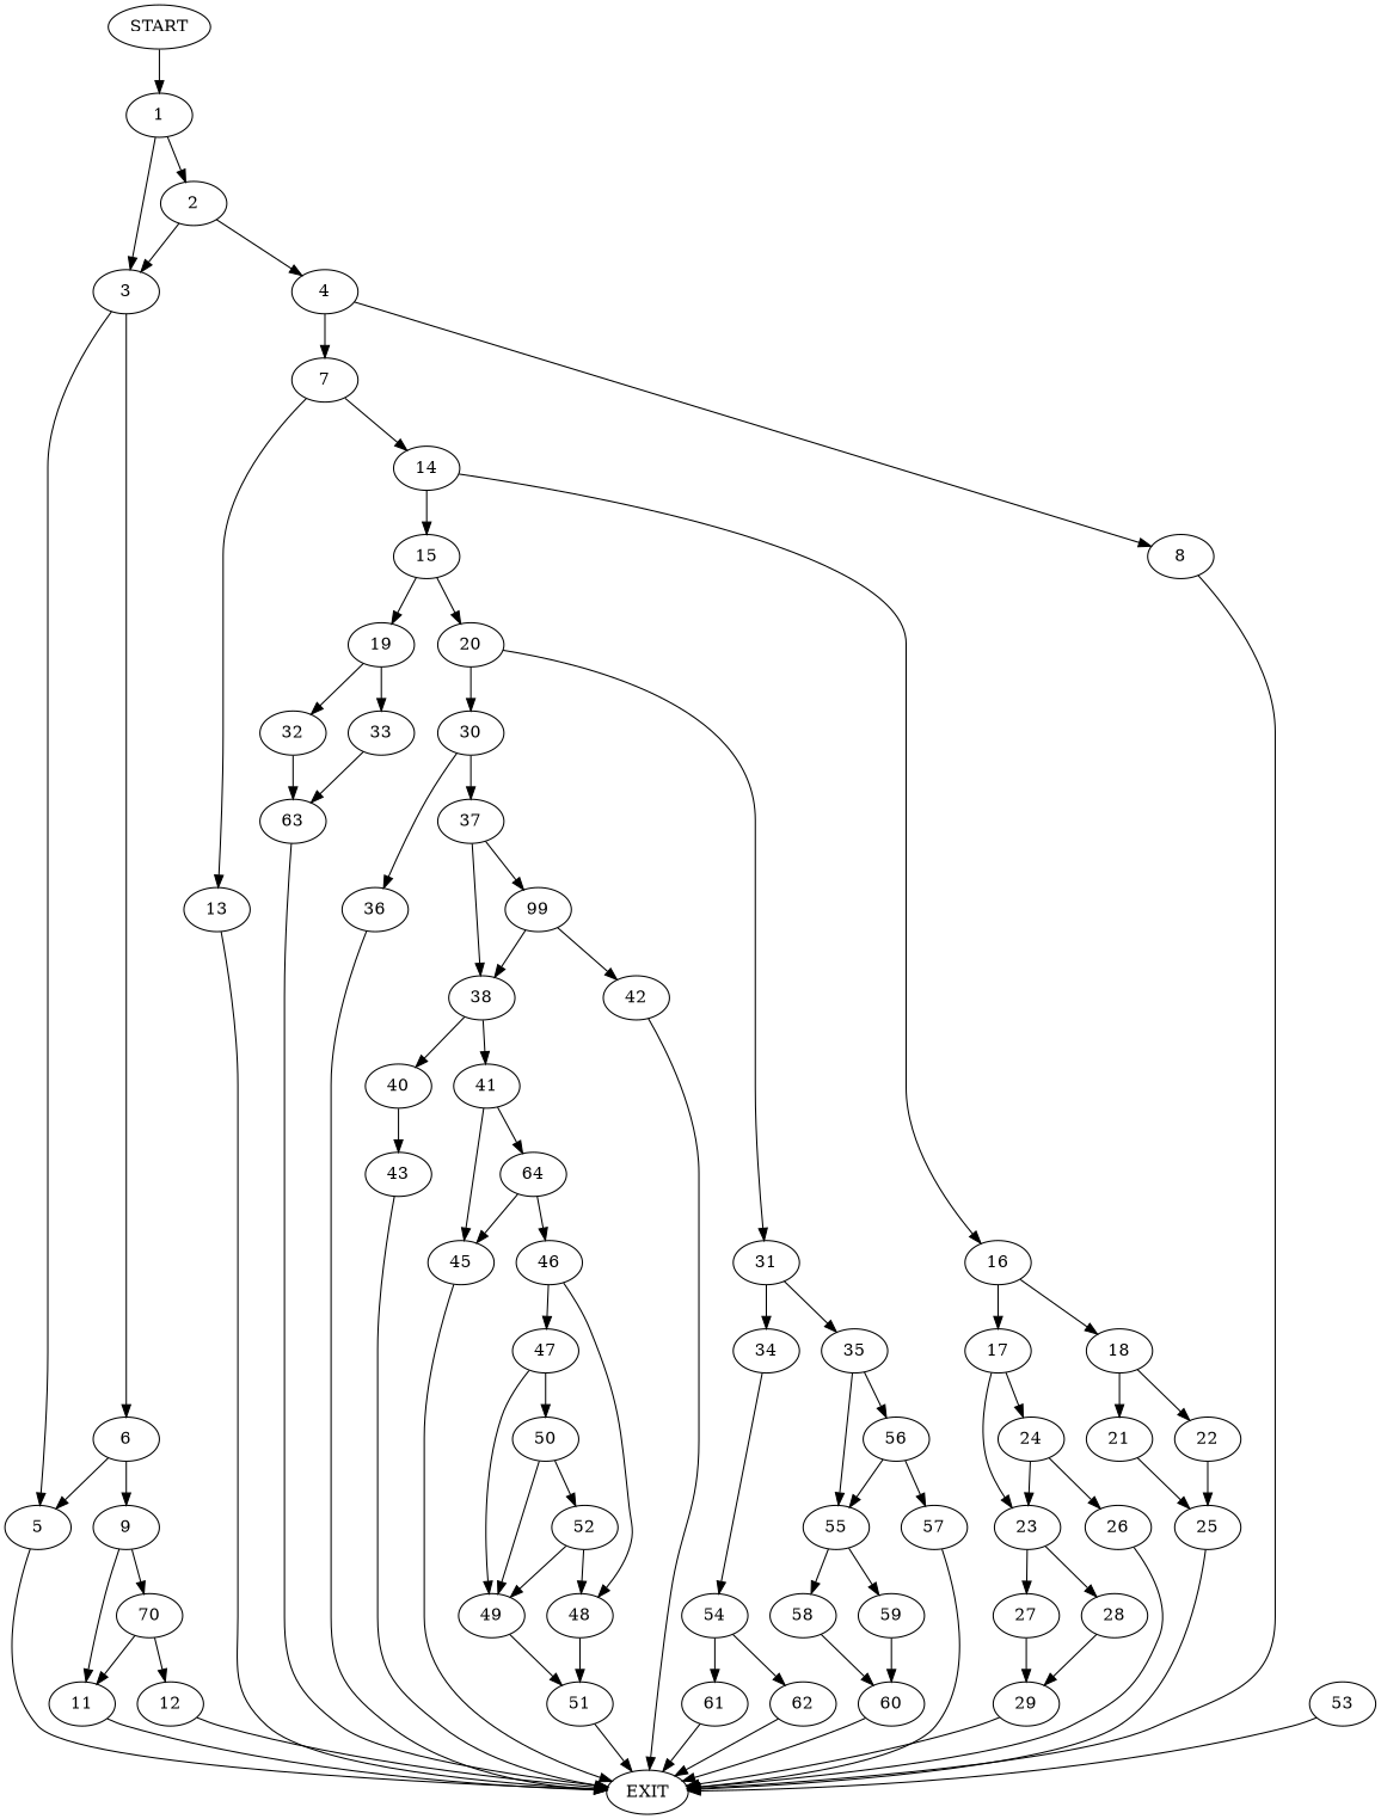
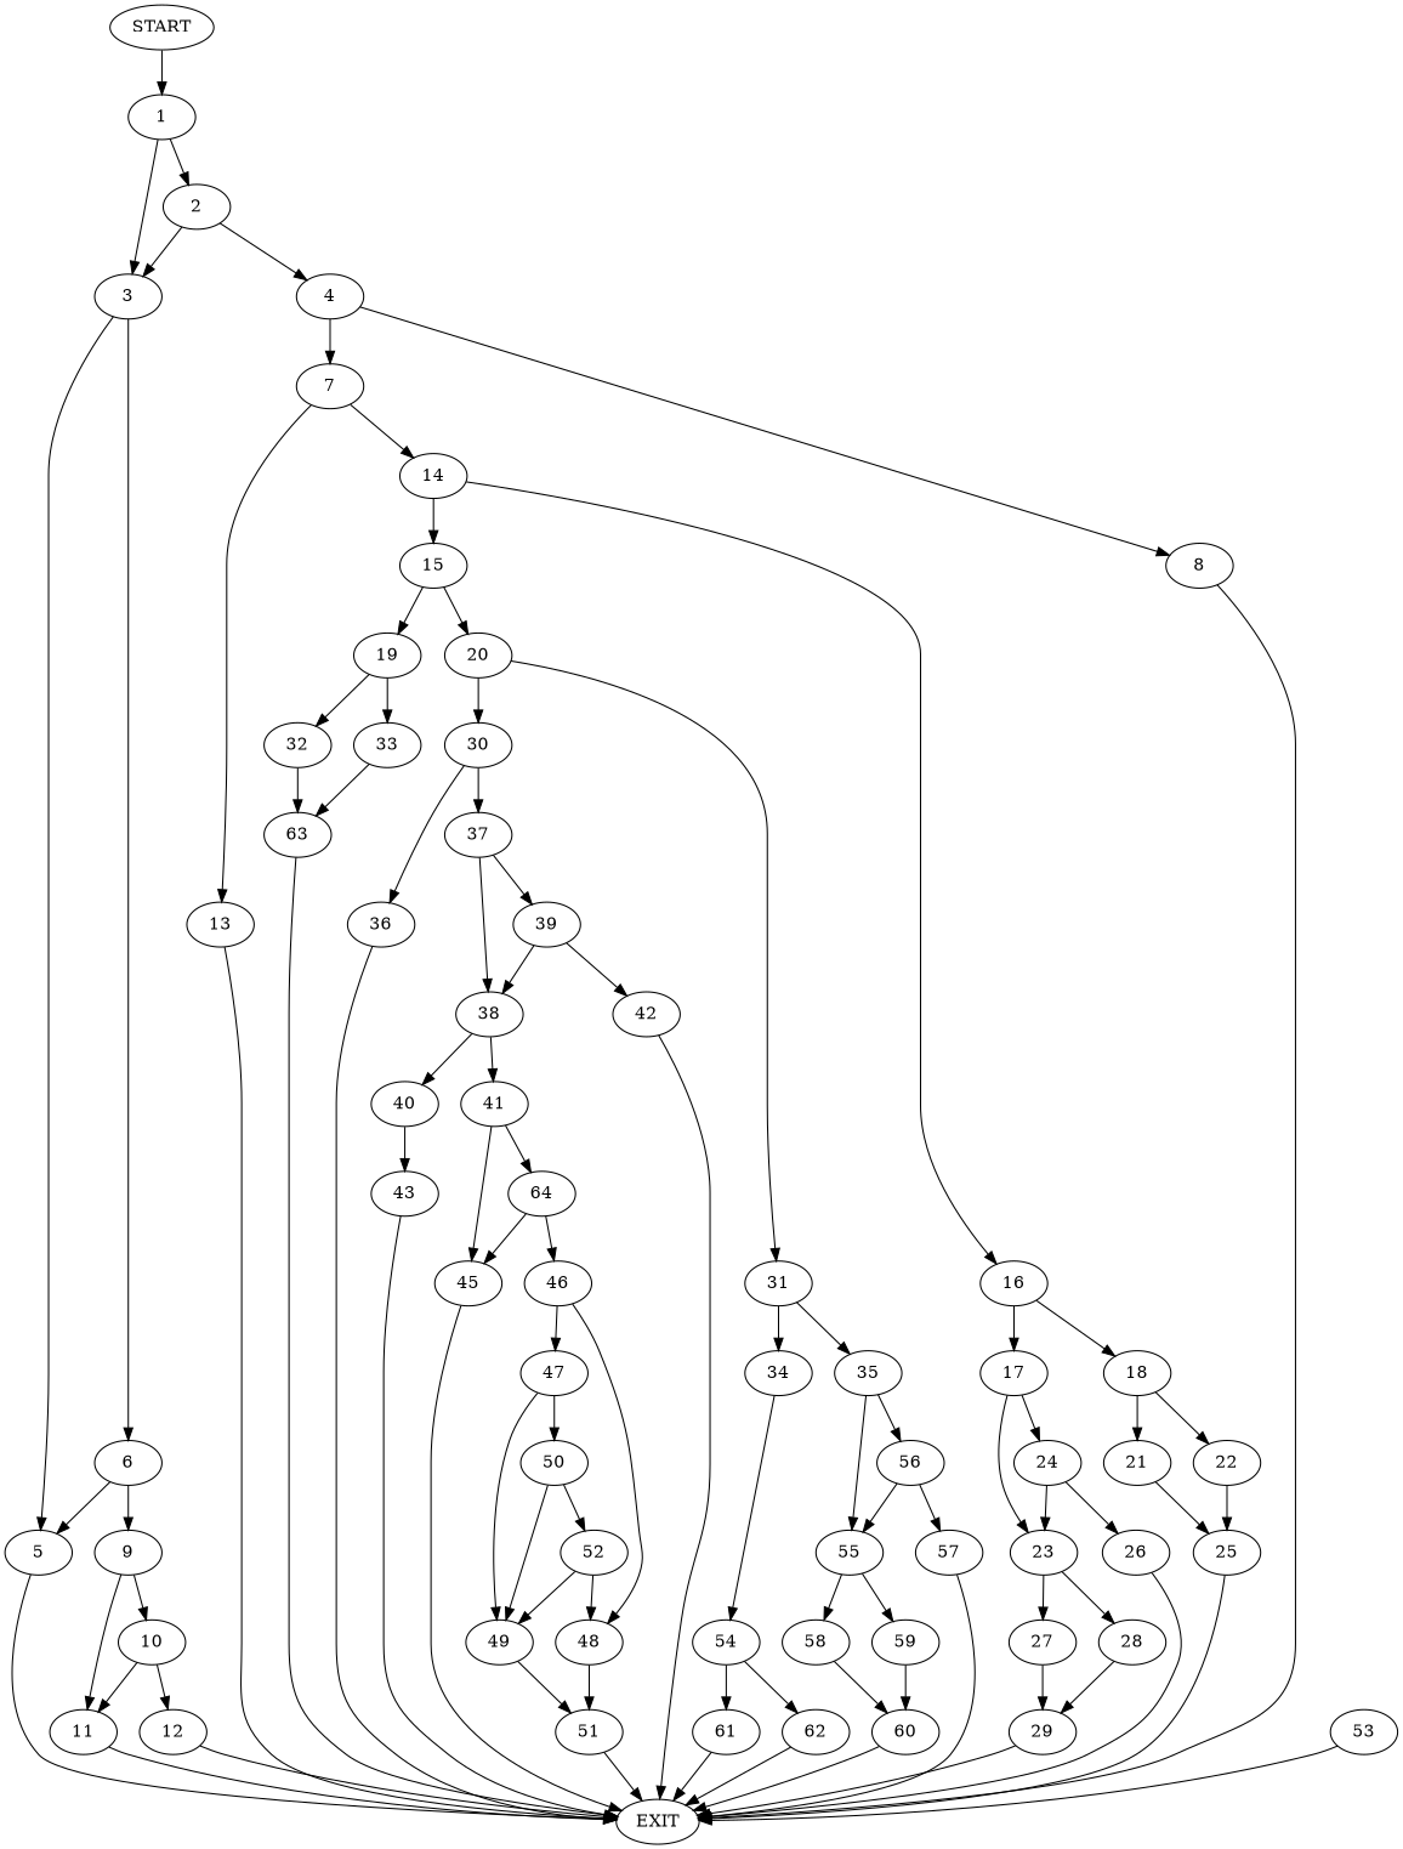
  digraph {
    n1 [label=START]
    1
    2
    3
    n5 [label=EXIT]
    4
    5
    6
    7
    8
    9
    13
    14
-   10 [label=70]
+   10
    11
    15
    16
    12
    19
    20
    17
    18
    32
    33
    30
    31
    23
    24
    21
    22
    27
    28
    26
    25
    63
    36
    37
    34
    35
    29
    38
-   39 [label=99]
+   39
    54
    55
    56
    53
    61
    62
    58
    59
    57
    40
    41
    42
    43
    n56 [label=64]
    45
    46
    47
    48
    49
    50
    51
    52
    60
    n1 -> 1
    1 -> 2
    1 -> 3
    2 -> 3
    2 -> 4
    3 -> 5
    3 -> 6
    4 -> 7
    4 -> 8
    5 -> n5
    6 -> 5
    6 -> 9
    7 -> 13
    7 -> 14
    8 -> n5
    9 -> 10
    9 -> 11
    13 -> n5
    14 -> 15
    14 -> 16
    10 -> 11
    10 -> 12
    11 -> n5
    15 -> 19
    15 -> 20
    16 -> 17
    16 -> 18
    12 -> n5
    19 -> 32
    19 -> 33
    20 -> 30
    20 -> 31
    17 -> 23
    17 -> 24
    18 -> 21
    18 -> 22
    32 -> 63
    33 -> 63
    30 -> 36
    30 -> 37
    31 -> 34
    31 -> 35
    23 -> 27
    23 -> 28
    24 -> 23
    24 -> 26
    21 -> 25
    22 -> 25
    27 -> 29
    28 -> 29
    26 -> n5
    25 -> n5
    63 -> n5
    36 -> n5
    37 -> 38
    37 -> 39
    34 -> 54
    35 -> 55
    35 -> 56
    29 -> n5
    38 -> 40
    38 -> 41
    39 -> 38
    39 -> 42
    54 -> 61
    54 -> 62
    55 -> 58
    55 -> 59
    56 -> 55
    56 -> 57
    53 -> n5
    61 -> n5
    62 -> n5
    58 -> 60
    59 -> 60
    57 -> n5
    40 -> 43
    41 -> n56
    41 -> 45
    42 -> n5
    43 -> n5
    n56 -> 45
    n56 -> 46
    45 -> n5
    46 -> 47
    46 -> 48
    47 -> 49
    47 -> 50
    48 -> 51
    49 -> 51
    50 -> 49
    50 -> 52
    51 -> n5
    52 -> 48
    52 -> 49
    60 -> n5
  }
